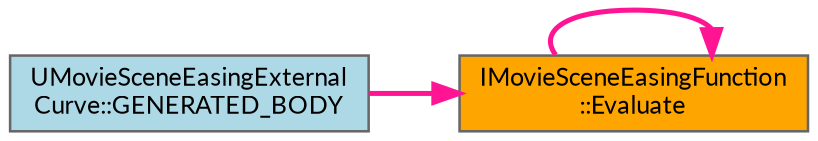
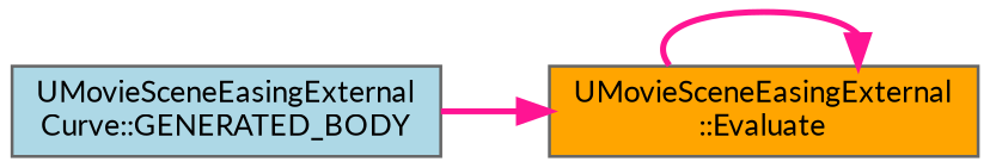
  digraph {
    rankdir=LR
    fontname=Lato
    node [fontname=Lato fontsize=10 shape=box style=filled]
    edge [color=deeppink fontname=Lato fontsize=10 labelfontname=Helvetica labelfontsize=10 style=bold]
    n1 [color=gray40 fillcolor=lightblue fontcolor=black height=0.2 label="UMovieSceneEasingExternal\lCurve::GENERATED_BODY" width=0.4]
-   n2 [color=grey40 fillcolor=orange height=0.2 label="IMovieSceneEasingFunction\l::Evaluate" width=0.4]
+   n2 [color=grey40 fillcolor=orange height=0.2 label="UMovieSceneEasingExternal\l::Evaluate" width=0.4]
    n1 -> n2
    n2 -> n2
  }
